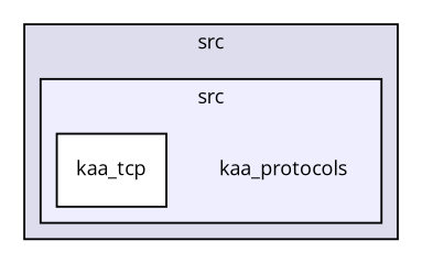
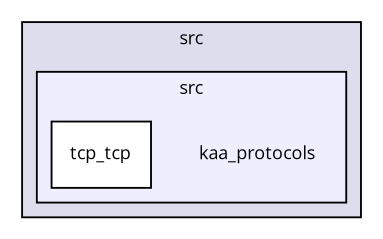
  digraph {
    compound=true
    fontname="Open Sans"
    node [fontname="Open Sans" fontsize=10]
    n1 [label=kaa_protocols shape=plaintext]
-   n2 [color=black fillcolor=white label=kaa_tcp shape=box style=filled]
+   n2 [color=black fillcolor=white label=tcp_tcp shape=box style=filled]
    subgraph cluster_1 {
      bgcolor="#ddddee"
      fontsize=10
      label=src
      pencolor=black
      subgraph cluster_2 {
        bgcolor="#eeeeff"
        fontsize=10
        pencolor=black
        n1
        n2
      }
    }
  }
